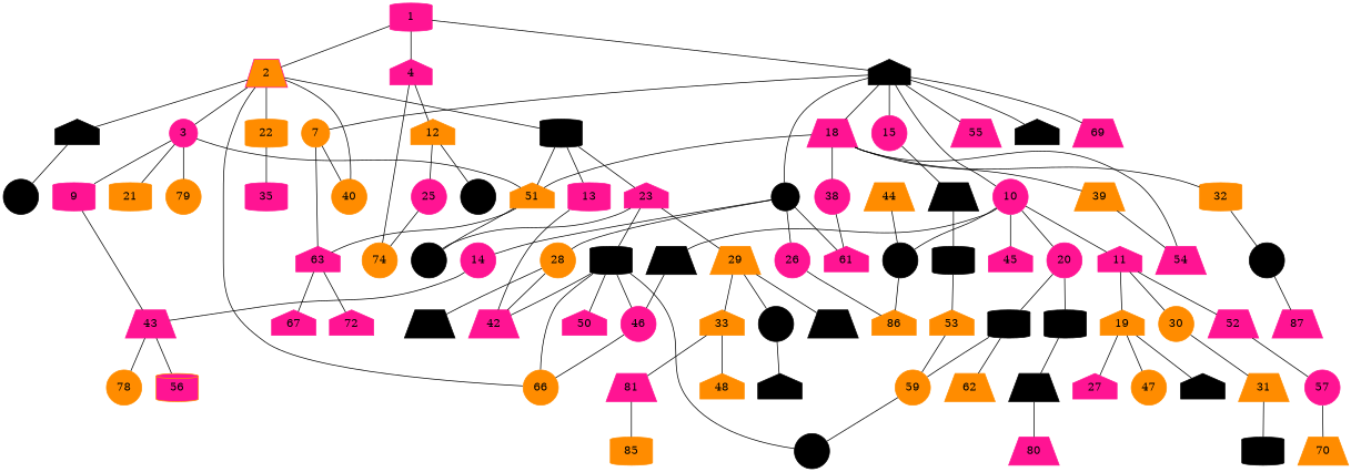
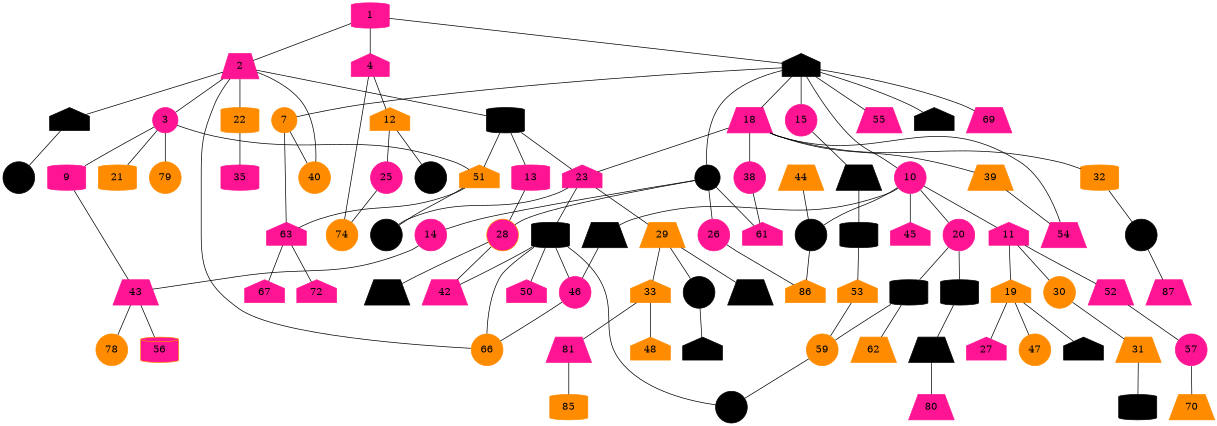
  graph {
    node [color=deeppink shape=circle style=filled]
    1 [shape=cylinder]
-   2 [shape=trapezium fillcolor=darkorange]
+   2 [shape=trapezium]
    4 [shape=house]
    5 [color=black shape=house]
    3
    6 [color=black shape=cylinder]
    22 [color=darkorange shape=cylinder]
    40 [color=darkorange]
    60 [color=black shape=house]
    66 [color=darkorange]
    12 [color=darkorange shape=house]
    74 [color=darkorange]
    7 [color=darkorange]
    8 [color=black]
    10
    15
    18 [shape=trapezium]
    55 [shape=trapezium]
    65 [color=black shape=house]
    69 [shape=trapezium]
    9 [shape=cylinder]
    21 [color=darkorange shape=cylinder]
    51 [color=darkorange shape=house]
    79 [color=darkorange]
    13 [shape=cylinder]
    23 [shape=house]
    35 [shape=cylinder]
    75 [color=black]
    43 [shape=trapezium]
    63 [shape=house]
    71 [color=black]
    25
    37 [color=black]
    14
    26
-   28 [color=darkorange]
+   28 [color=darkorange fillcolor=deeppink]
    61 [shape=house]
    11 [shape=house]
    16 [color=black shape=trapezium]
    20
    45 [shape=house]
    64 [color=black]
    17 [color=black shape=trapezium]
    32 [color=darkorange shape=cylinder]
    38
    39 [color=darkorange shape=trapezium]
    54 [shape=trapezium]
    24 [color=black shape=cylinder]
    29 [color=darkorange shape=trapezium]
    67 [shape=house]
    72 [shape=house]
    86 [color=darkorange shape=house]
    42 [shape=trapezium]
    41 [color=black shape=trapezium]
    56 [color=darkorange fillcolor=deeppink shape=cylinder]
    78 [color=darkorange]
    19 [color=darkorange shape=house]
    30 [color=darkorange]
    52 [shape=trapezium]
    46
    34 [color=black shape=cylinder]
    58 [color=black shape=cylinder]
    27 [shape=house]
    47 [color=darkorange]
    77 [color=black shape=house]
    31 [color=darkorange shape=trapezium]
    57
    49 [color=black shape=cylinder]
    53 [color=darkorange shape=house]
    83 [color=black]
    68 [color=black shape=trapezium]
    59 [color=darkorange]
    62 [color=darkorange shape=trapezium]
    50 [shape=house]
    73 [color=black]
    33 [color=darkorange shape=house]
    36 [color=black shape=trapezium]
    76 [color=black]
    48 [color=darkorange shape=house]
    81 [shape=trapezium]
    84 [color=black shape=house]
    82 [color=black shape=cylinder]
    87 [shape=trapezium]
    85 [color=darkorange shape=cylinder]
    80 [shape=trapezium]
    44 [color=darkorange shape=trapezium]
    70 [color=darkorange shape=trapezium]
    1 -- 2
    1 -- 4
    1 -- 5
    2 -- 3
    2 -- 6
    2 -- 22
    2 -- 40
    2 -- 60
    2 -- 66
    4 -- 12
    4 -- 74
    5 -- 7
    5 -- 8
    5 -- 10
    5 -- 15
    5 -- 18
    5 -- 55
    5 -- 65
    5 -- 69
    3 -- 9
    3 -- 21
    3 -- 51
    3 -- 79
    6 -- 51
    6 -- 13
    6 -- 23
    22 -- 35
    60 -- 75
    12 -- 25
    12 -- 37
    7 -- 40
    7 -- 63
    8 -- 14
    8 -- 26
    8 -- 28
    8 -- 61
    10 -- 11
    10 -- 16
    10 -- 20
    10 -- 45
    10 -- 64
    15 -- 17
-   18 -- 51
+   18 -- 23
    18 -- 32
    18 -- 38
    18 -- 39
    18 -- 54
    9 -- 43
    51 -- 63
    51 -- 71
-   13 -- 42
+   13 -- 28
    23 -- 71
    23 -- 24
    23 -- 29
    43 -- 56
    43 -- 78
    63 -- 67
    63 -- 72
    25 -- 74
    14 -- 43
    26 -- 86
    28 -- 42
    28 -- 41
    11 -- 19
    11 -- 30
    11 -- 52
    16 -- 46
    20 -- 34
    20 -- 58
    64 -- 86
    17 -- 49
    32 -- 83
    38 -- 61
    39 -- 54
    24 -- 66
    24 -- 42
    24 -- 46
    24 -- 50
    24 -- 73
    29 -- 33
    29 -- 36
    29 -- 76
    19 -- 27
    19 -- 47
    19 -- 77
    30 -- 31
    52 -- 57
    46 -- 66
    34 -- 68
    58 -- 59
    58 -- 62
    31 -- 82
    57 -- 70
    49 -- 53
    53 -- 59
    83 -- 87
    68 -- 80
    59 -- 73
    33 -- 48
    33 -- 81
    76 -- 84
    81 -- 85
    44 -- 64
  }
